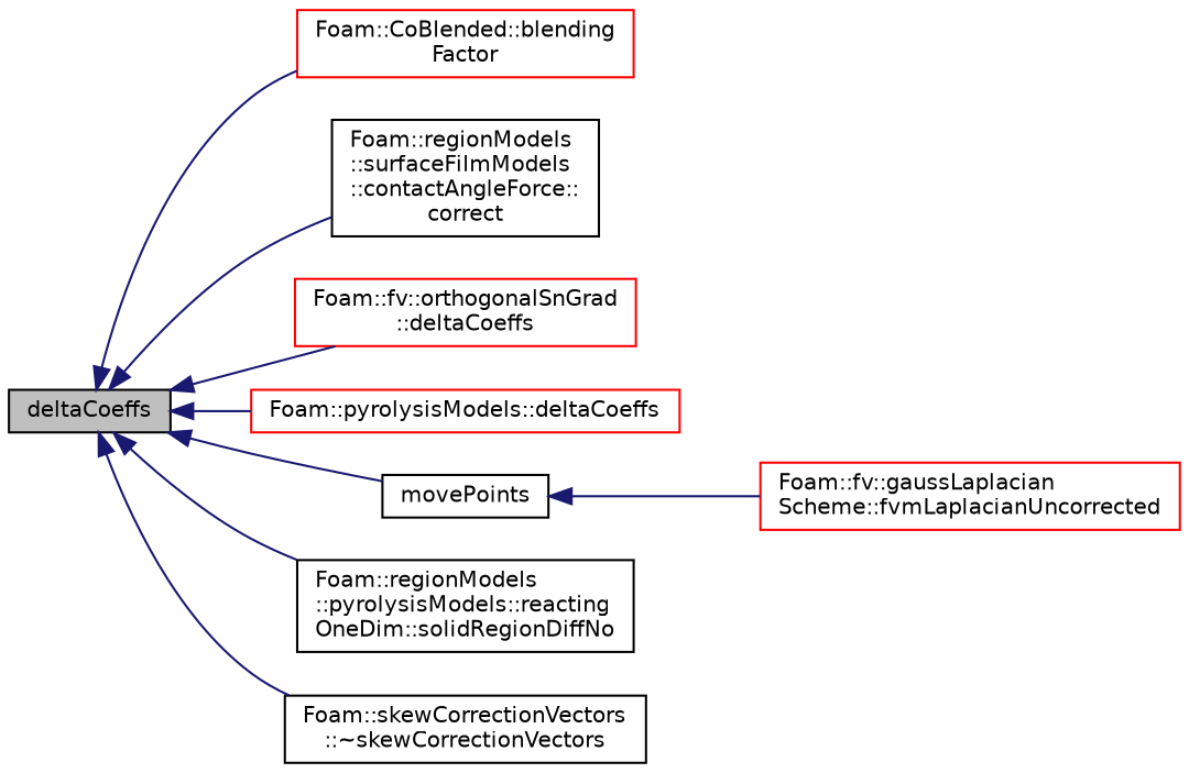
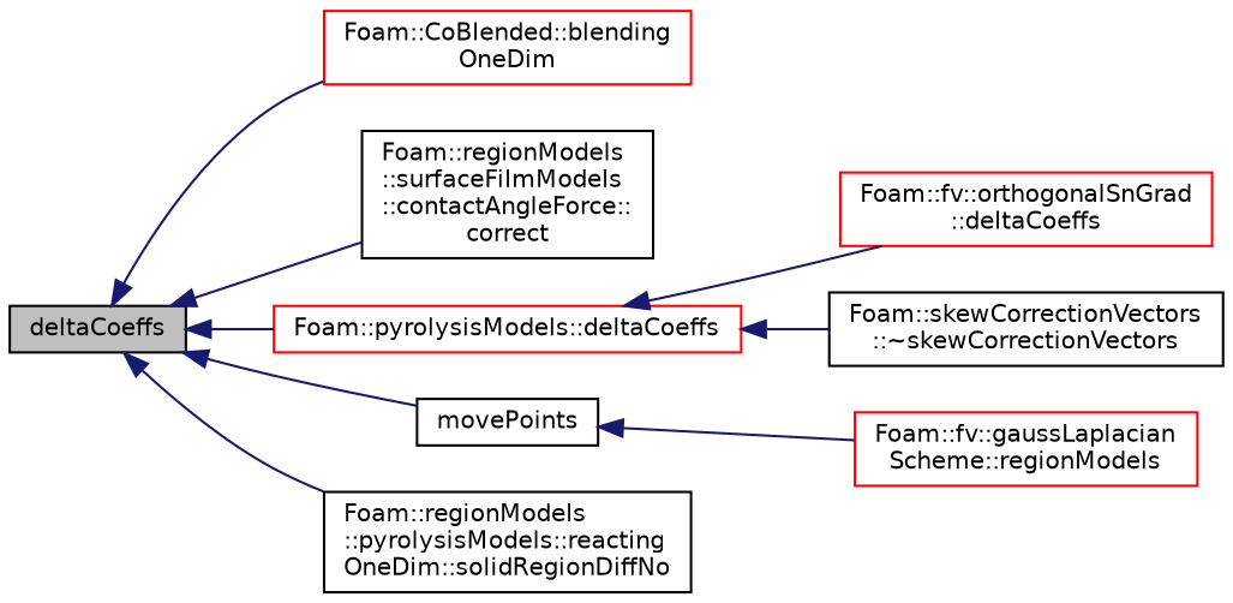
  digraph {
    rankdir=LR
    node [color=black fontname=Helvetica fontsize=10 shape=record]
    edge [color=midnightblue dir=back fontname=Helvetica fontsize=10 labelfontname=Helvetica labelfontsize=10 style=solid]
    n1 [fillcolor=grey75 fontcolor=black height=0.2 label=deltaCoeffs style=filled width=0.4]
-   n2 [color=red height=0.2 label="Foam::CoBlended::blending\lFactor" width=0.4]
+   n2 [color=red height=0.2 label="Foam::CoBlended::blending\lOneDim" width=0.4]
    n3 [height=0.2 label="Foam::regionModels\l::surfaceFilmModels\l::contactAngleForce::\lcorrect" width=0.4]
    n4 [color=red height=0.2 label="Foam::fv::orthogonalSnGrad\l::deltaCoeffs" width=0.4]
    n5 [color=red height=0.2 label="Foam::pyrolysisModels::deltaCoeffs" width=0.4]
    n6 [height=0.2 label=movePoints width=0.4]
    n7 [height=0.2 label="Foam::regionModels\l::pyrolysisModels::reacting\lOneDim::solidRegionDiffNo" width=0.4]
    n8 [height=0.2 label="Foam::skewCorrectionVectors\l::~skewCorrectionVectors" width=0.4]
-   n9 [color=red height=0.2 label="Foam::fv::gaussLaplacian\lScheme::fvmLaplacianUncorrected" width=0.4]
+   n9 [color=red height=0.2 label="Foam::fv::gaussLaplacian\lScheme::regionModels" width=0.4]
    n1 -> n2
    n1 -> n3
-   n1 -> n4
+   n5 -> n4
    n1 -> n5
    n1 -> n6
    n1 -> n7
-   n1 -> n8
+   n5 -> n8
    n6 -> n9
  }
